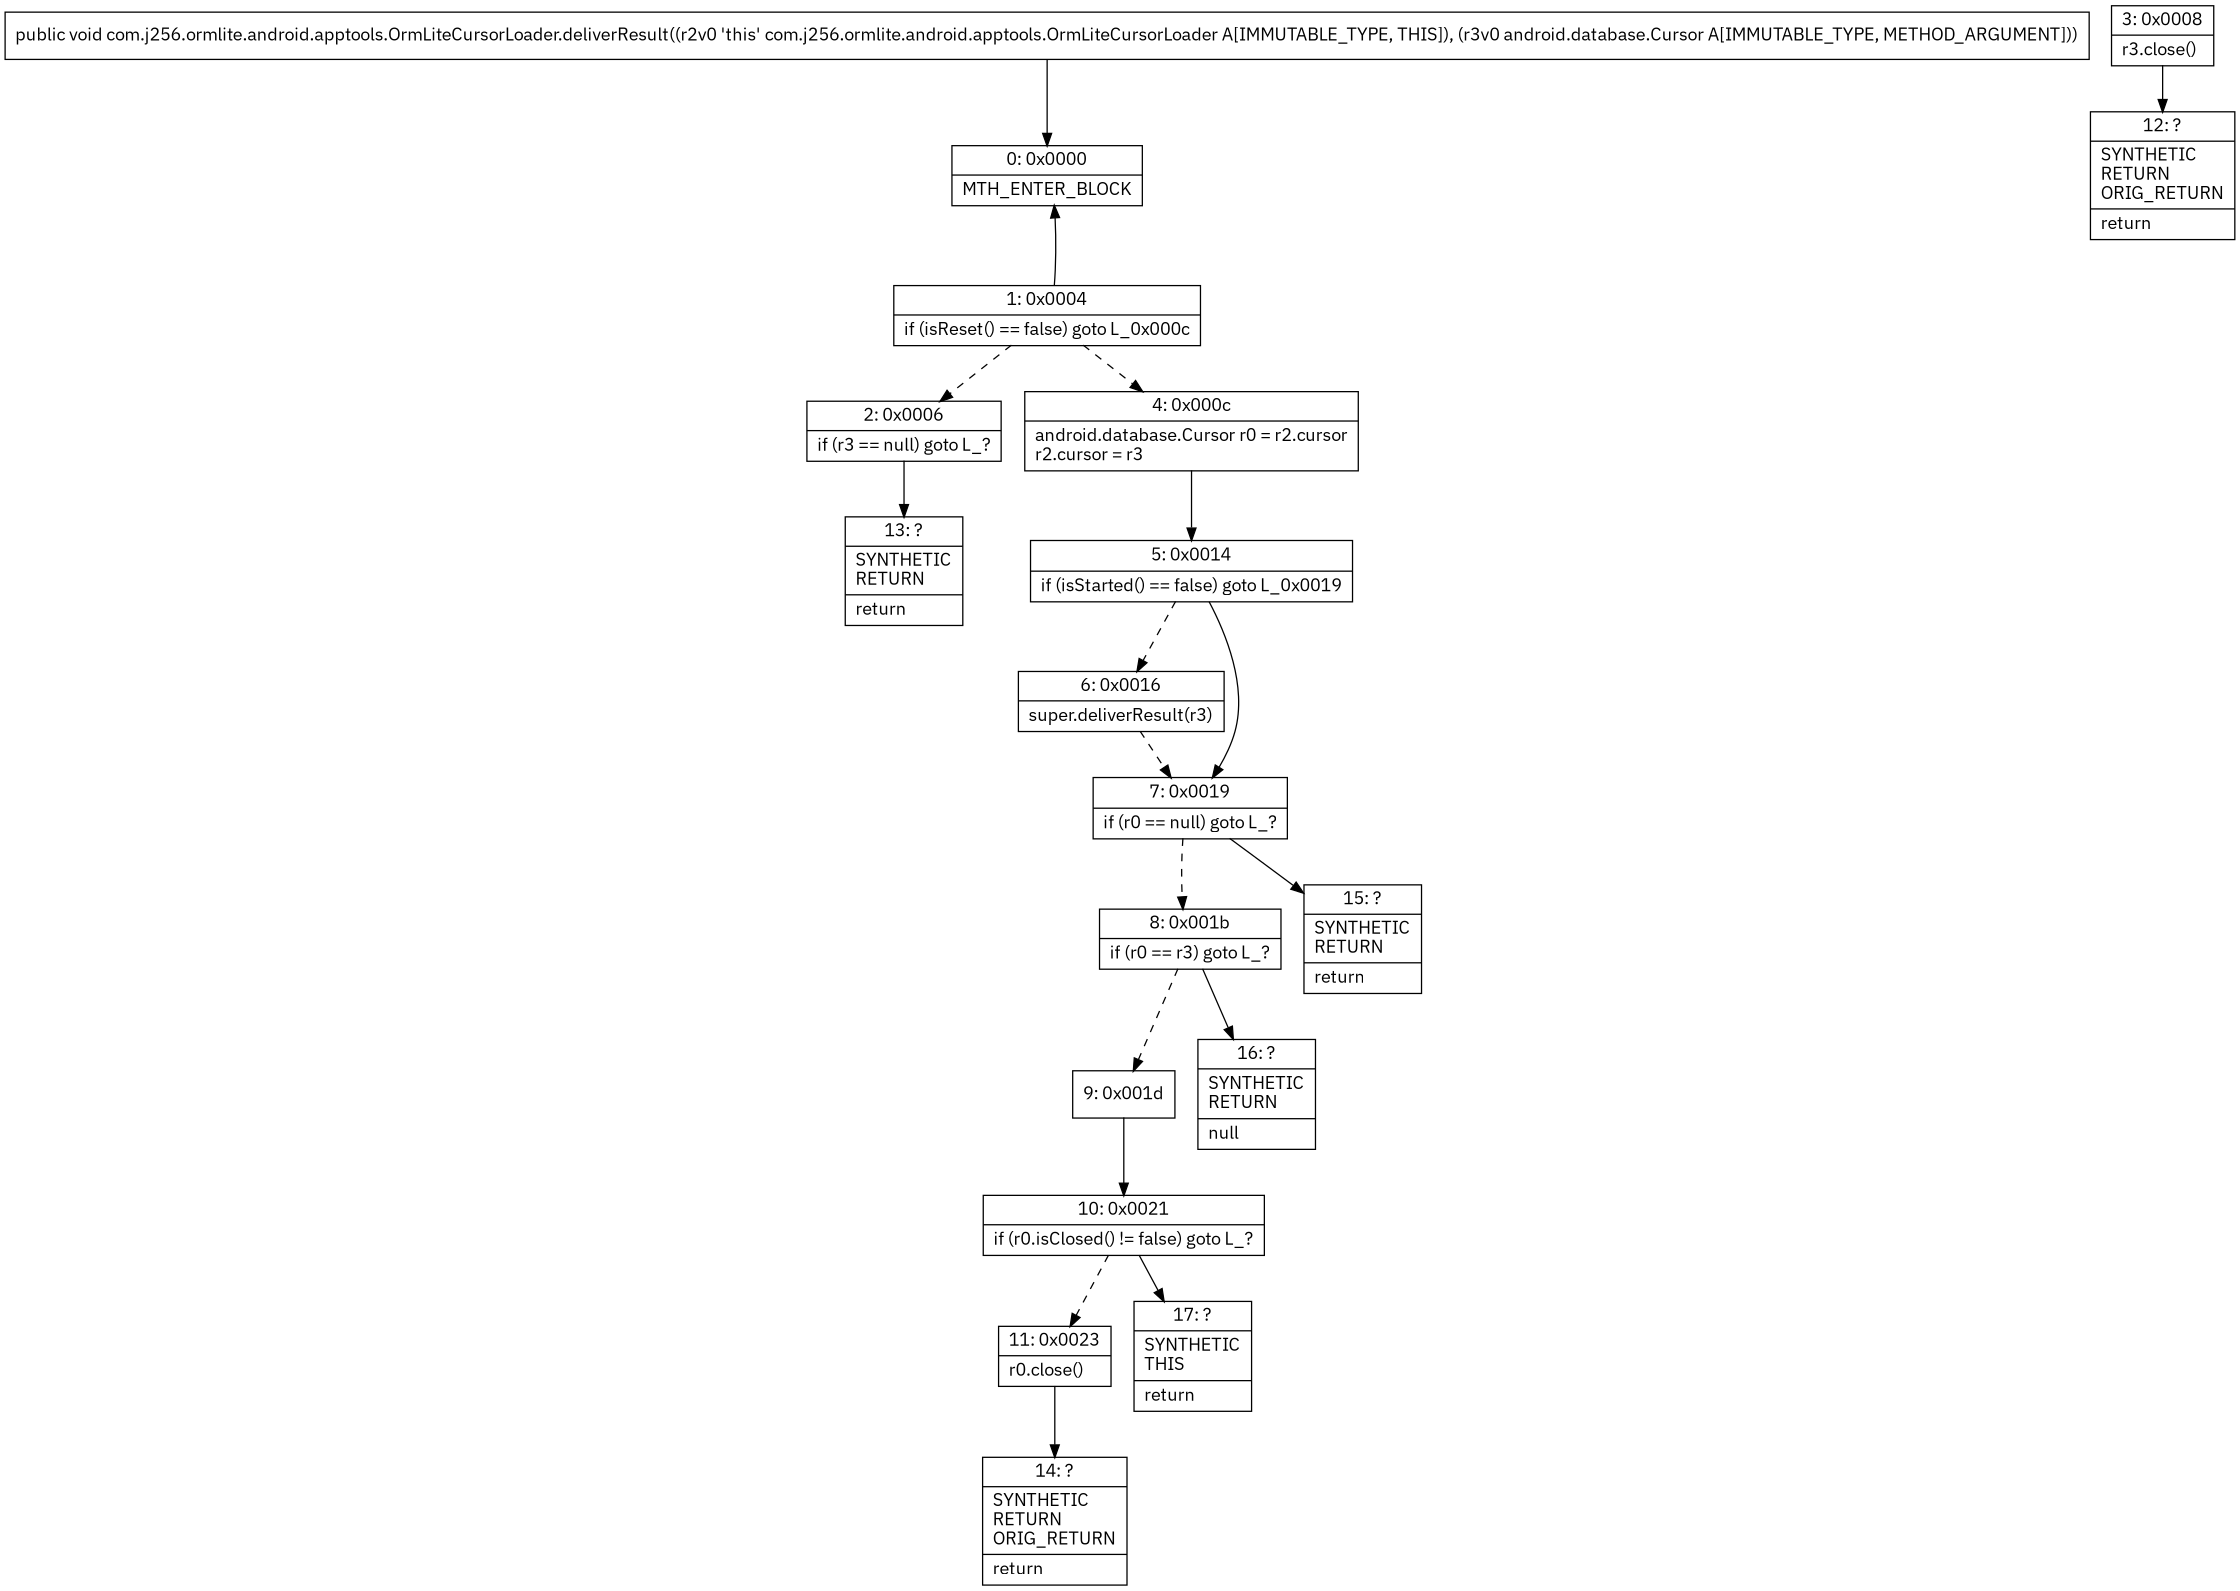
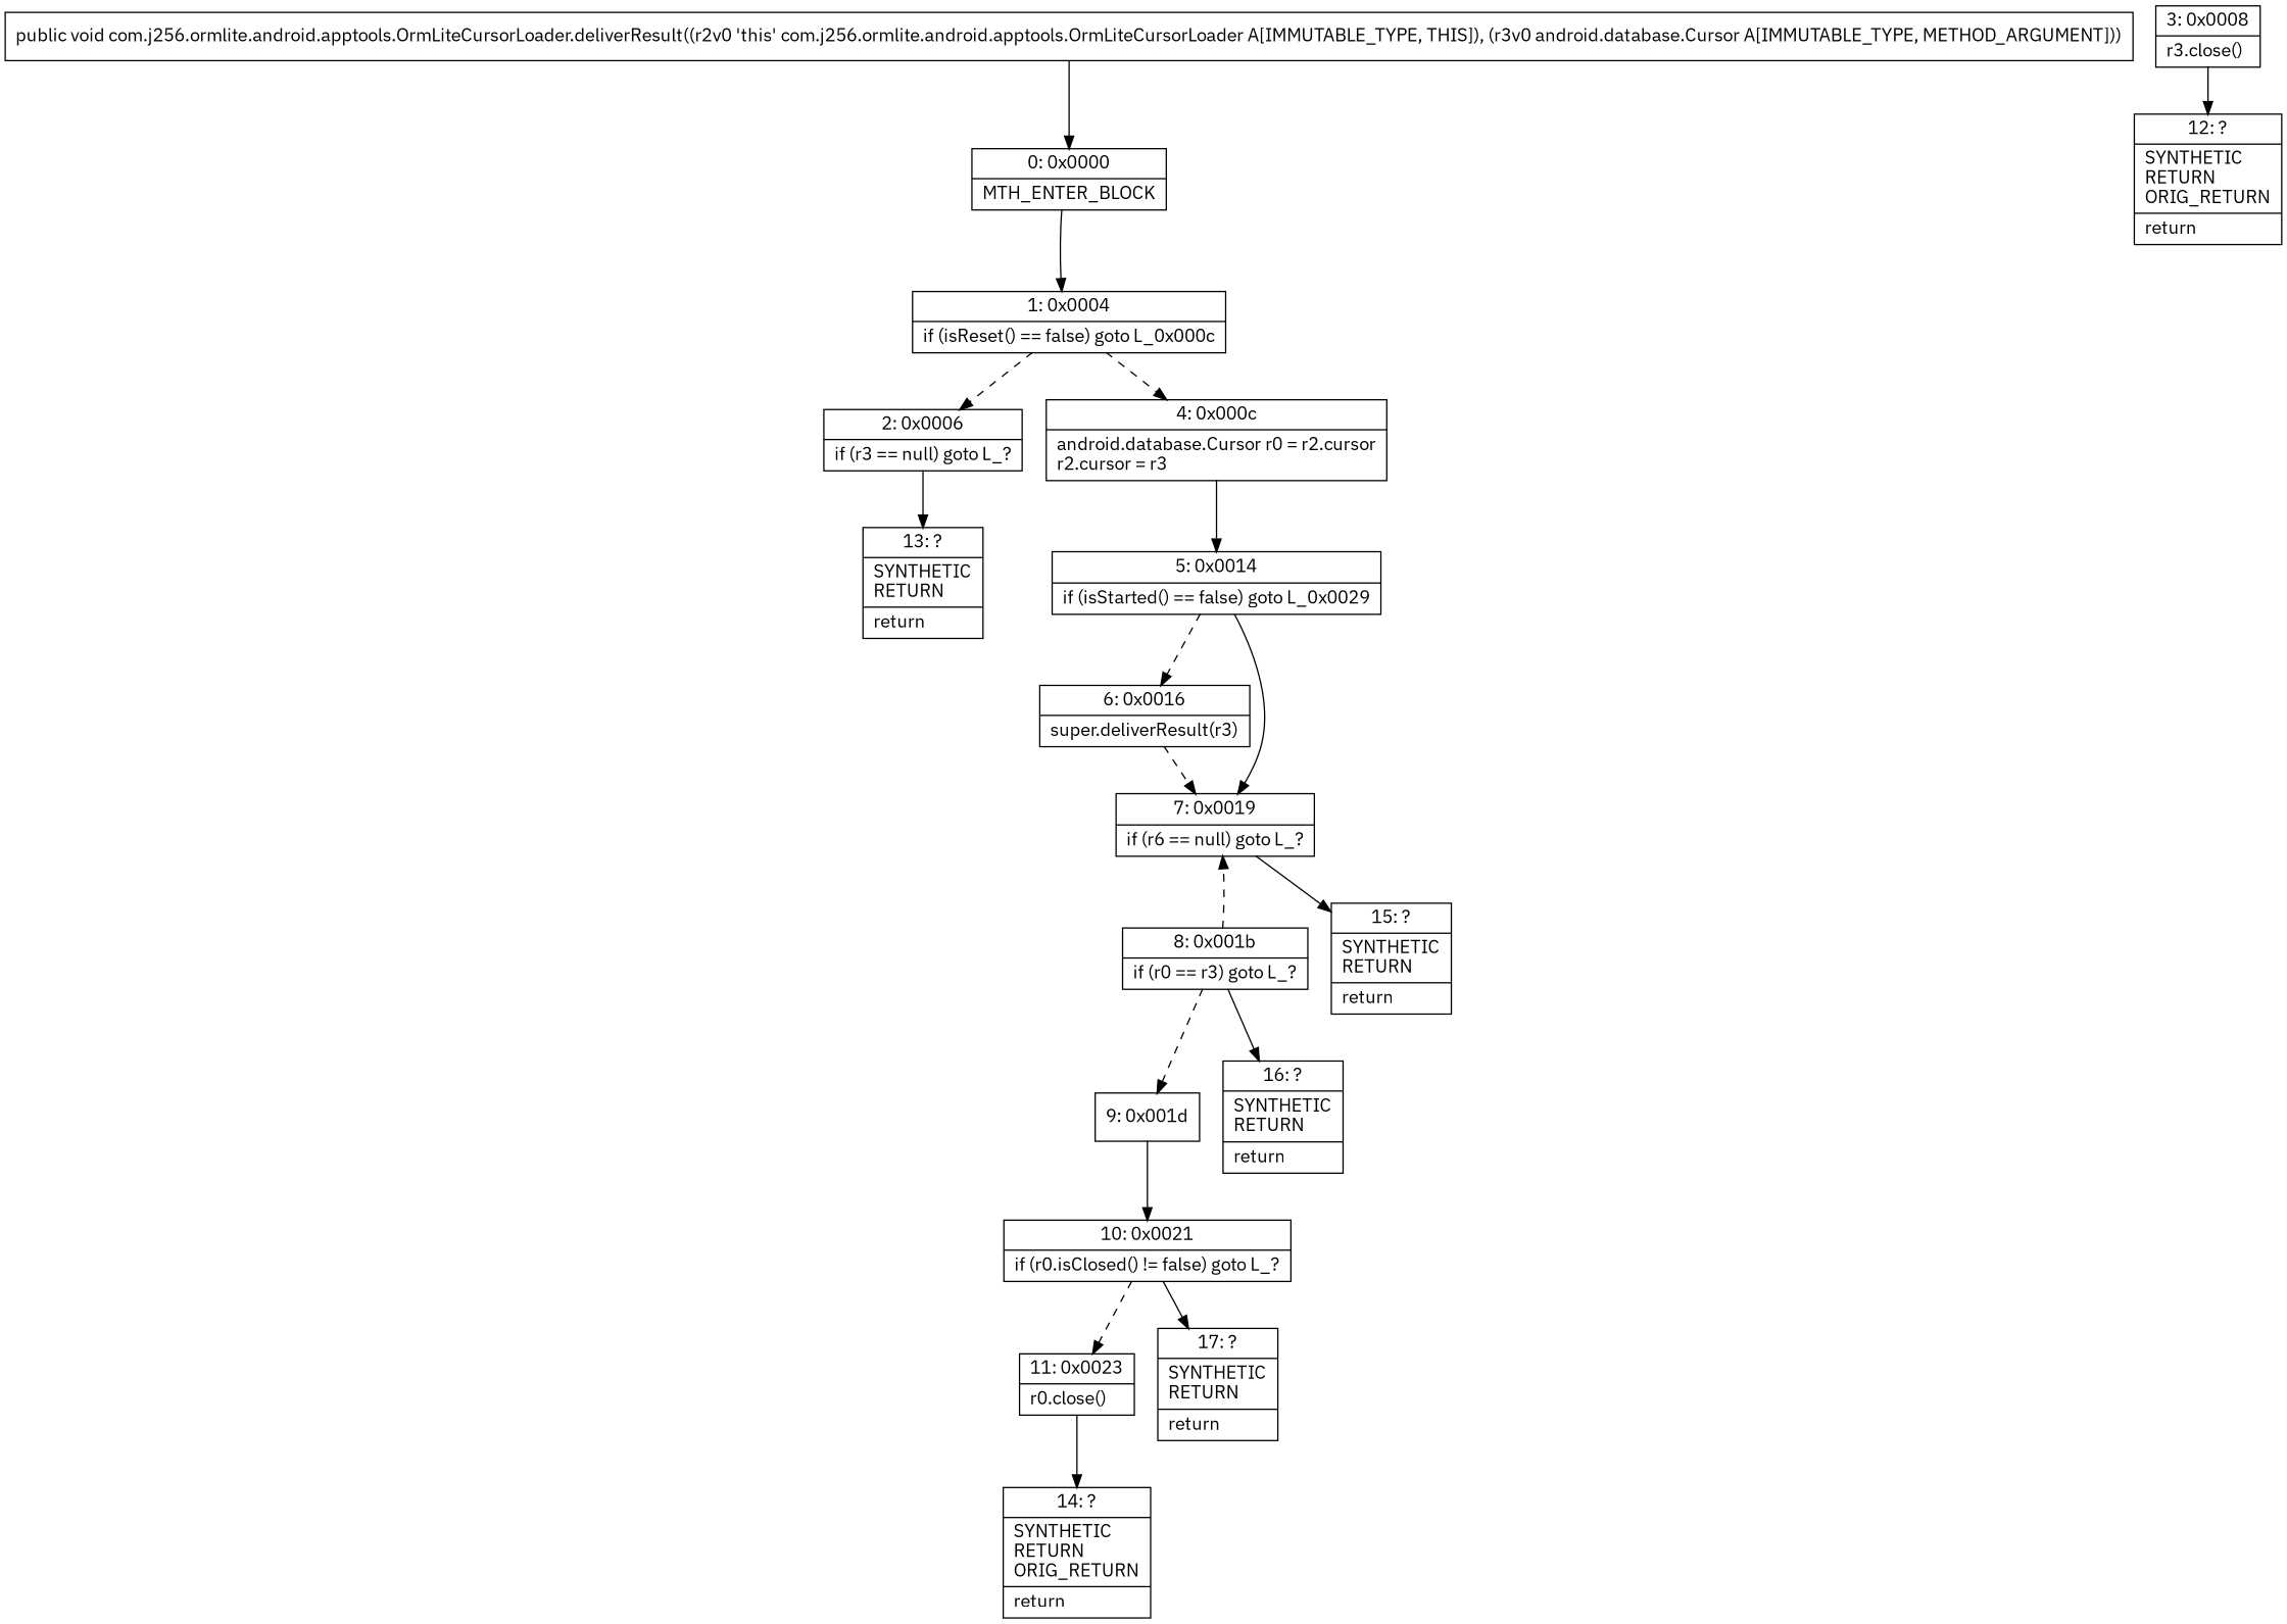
  digraph {
    fontname="IBM Plex Sans"
    node [fontname="IBM Plex Sans" shape=record]
    edge [fontname="IBM Plex Sans"]
    n1 [label="{0\:\ 0x0000|MTH_ENTER_BLOCK\l}"]
    n2 [label="{1\:\ 0x0004|if (isReset() == false) goto L_0x000c\l}"]
    n3 [label="{2\:\ 0x0006|if (r3 == null) goto L_?\l}"]
    n4 [label="{4\:\ 0x000c|android.database.Cursor r0 = r2.cursor\lr2.cursor = r3\l}"]
    n5 [label="{13\:\ ?|SYNTHETIC\lRETURN\l|return\l}"]
-   n6 [label="{5\:\ 0x0014|if (isStarted() == false) goto L_0x0019\l}"]
+   n6 [label="{5\:\ 0x0014|if (isStarted() == false) goto L_0x0029\l}"]
    n7 [label="{3\:\ 0x0008|r3.close()\l}"]
    n8 [label="{12\:\ ?|SYNTHETIC\lRETURN\lORIG_RETURN\l|return\l}"]
    n9 [label="{6\:\ 0x0016|super.deliverResult(r3)\l}"]
-   n10 [label="{7\:\ 0x0019|if (r0 == null) goto L_?\l}"]
+   n10 [label="{7\:\ 0x0019|if (r6 == null) goto L_?\l}"]
    n11 [label="{8\:\ 0x001b|if (r0 == r3) goto L_?\l}"]
    n12 [label="{15\:\ ?|SYNTHETIC\lRETURN\l|return\l}"]
    n13 [label="{9\:\ 0x001d}"]
-   n14 [label="{16\:\ ?|SYNTHETIC\lRETURN\l|null\l}"]
+   n14 [label="{16\:\ ?|SYNTHETIC\lRETURN\l|return\l}"]
    n15 [label="{10\:\ 0x0021|if (r0.isClosed() != false) goto L_?\l}"]
    n16 [label="{11\:\ 0x0023|r0.close()\l}"]
-   n17 [label="{17\:\ ?|SYNTHETIC\lTHIS\l|return\l}"]
+   n17 [label="{17\:\ ?|SYNTHETIC\lRETURN\l|return\l}"]
    n18 [label="{14\:\ ?|SYNTHETIC\lRETURN\lORIG_RETURN\l|return\l}"]
    n19 [label="{public void com.j256.ormlite.android.apptools.OrmLiteCursorLoader.deliverResult((r2v0 'this' com.j256.ormlite.android.apptools.OrmLiteCursorLoader A[IMMUTABLE_TYPE, THIS]), (r3v0 android.database.Cursor A[IMMUTABLE_TYPE, METHOD_ARGUMENT])) }"]
-   n2 -> n1
+   n1 -> n2
    n2 -> n3 [style=dashed]
    n2 -> n4 [style=dashed]
    n3 -> n5
    n4 -> n6
    n6 -> n9 [style=dashed]
    n6 -> n10
    n7 -> n8
    n9 -> n10 [style=dashed]
-   n10 -> n11 [style=dashed]
+   n11 -> n10 [style=dashed]
    n10 -> n12
    n11 -> n13 [style=dashed]
    n11 -> n14
    n13 -> n15
    n15 -> n16 [style=dashed]
    n15 -> n17
    n16 -> n18
    n19 -> n1
  }
